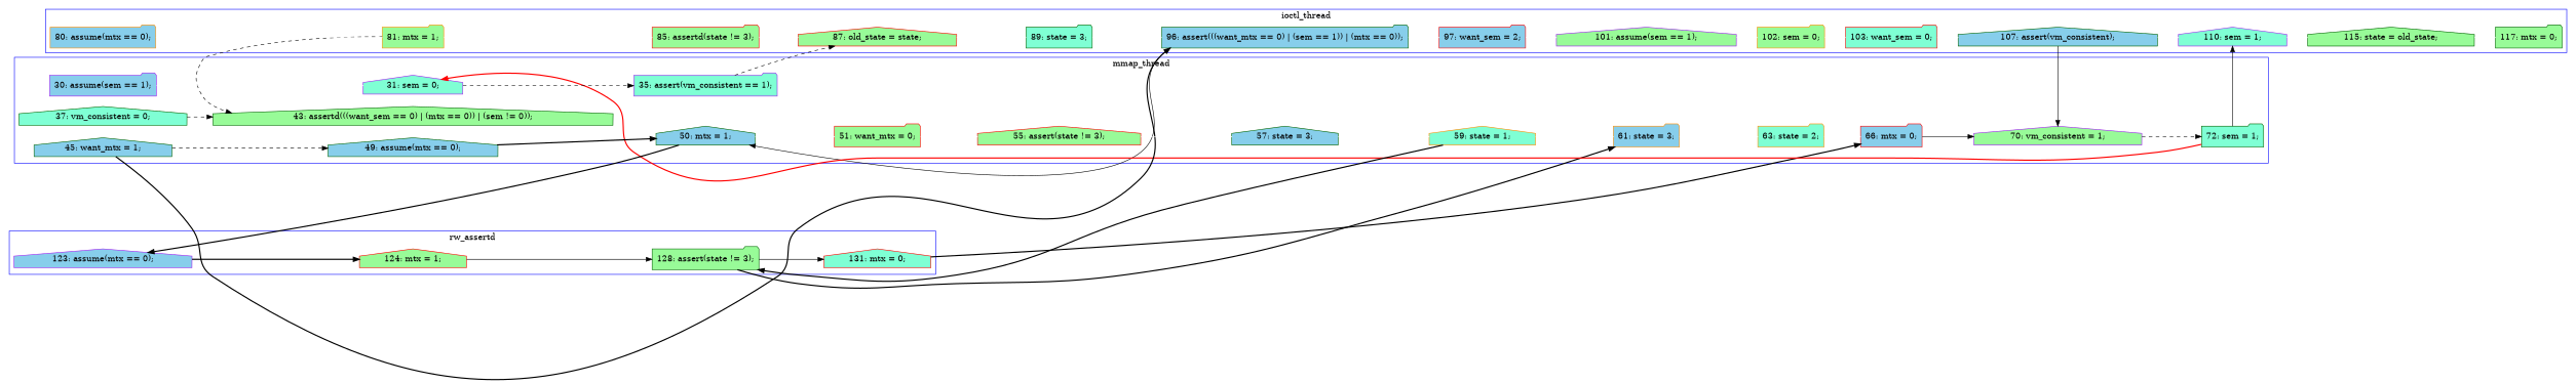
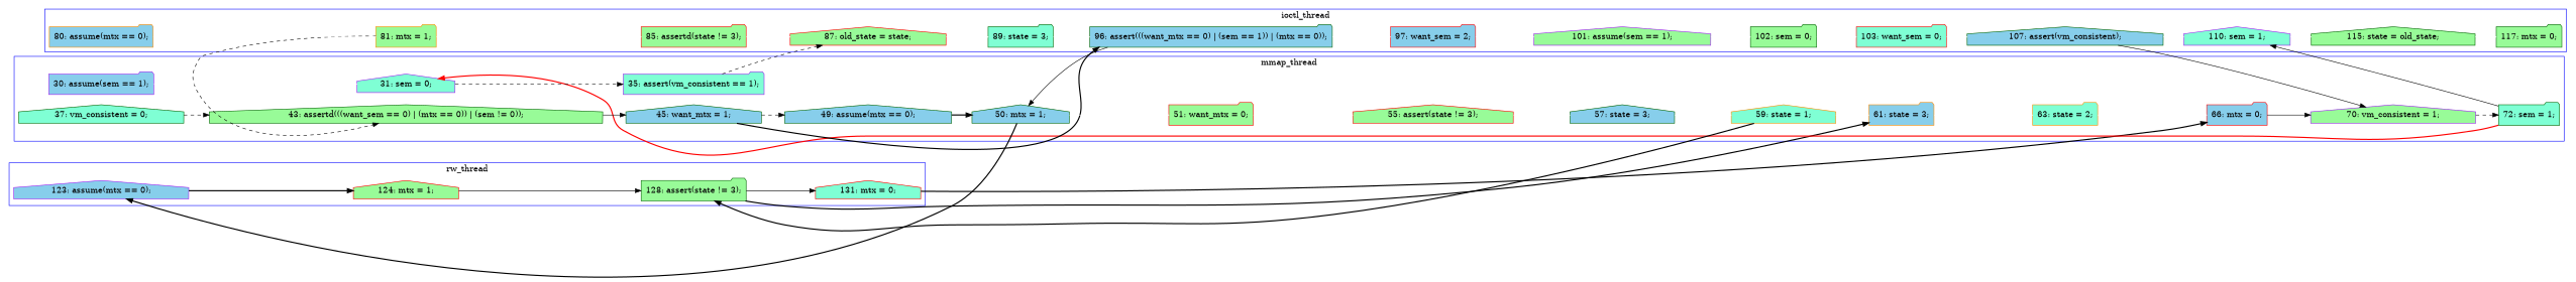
  digraph {
    rankdir=LR
    node [color=darkgreen fillcolor=palegreen shape=house style=filled]
    edge [color=white style=solid]
    n1 [color=purple fillcolor=aquamarine label="110: sem = 1;"]
    n2 [color=red fillcolor=aquamarine label="103: want_sem = 0;" shape=folder]
    n3 [fillcolor=skyblue label="107: assert(vm_consistent);"]
    n4 [label="115: state = old_state;"]
    n5 [label="117: mtx = 0;" shape=folder]
    n6 [fillcolor=skyblue label="96: assert(((want_mtx == 0) | (sem == 1)) | (mtx == 0));" shape=folder]
    n7 [color=red fillcolor=skyblue label="97: want_sem = 2;" shape=folder]
    n8 [fillcolor=aquamarine label="89: state = 3;" shape=folder]
    n9 [color=darkorange label="81: mtx = 1;" shape=folder]
    n10 [color=purple label="101: assume(sem == 1);"]
    n11 [color=darkorange fillcolor=skyblue label="80: assume(mtx == 0);" shape=folder]
-   n12 [color=darkorange label="102: sem = 0;" shape=folder]
+   n12 [label="102: sem = 0;" shape=folder]
    n13 [color=red label="85: assertd(state != 3);" shape=folder]
    n14 [color=red label="87: old_state = state;"]
    n15 [color=red fillcolor=aquamarine label="131: mtx = 0;"]
    n16 [label="128: assert(state != 3);" shape=folder]
    n17 [color=red label="124: mtx = 1;"]
    n18 [color=purple fillcolor=skyblue label="123: assume(mtx == 0);"]
    n19 [color=darkorange fillcolor=aquamarine label="63: state = 2;" shape=folder]
    n20 [color=red fillcolor=skyblue label="66: mtx = 0;" shape=folder]
    n21 [fillcolor=aquamarine label="72: sem = 1;" shape=folder]
    n22 [label="43: assertd(((want_sem == 0) | (mtx == 0)) | (sem != 0));"]
    n23 [fillcolor=skyblue label="45: want_mtx = 1;"]
    n24 [color=purple fillcolor=aquamarine label="35: assert(vm_consistent == 1);" shape=folder]
    n25 [fillcolor=aquamarine label="37: vm_consistent = 0;"]
    n26 [fillcolor=skyblue label="50: mtx = 1;"]
    n27 [color=darkorange fillcolor=skyblue label="61: state = 3;" shape=folder]
    n28 [color=purple label="70: vm_consistent = 1;"]
    n29 [fillcolor=skyblue label="49: assume(mtx == 0);"]
    n30 [color=red label="51: want_mtx = 0;" shape=folder]
    n31 [color=red label="55: assert(state != 3);"]
    n32 [color=darkorange fillcolor=aquamarine label="59: state = 1;"]
    n33 [fillcolor=skyblue label="57: state = 3;"]
    n34 [color=purple fillcolor=skyblue label="30: assume(sem == 1);" shape=folder]
    n35 [color=purple fillcolor=aquamarine label="31: sem = 0;"]
    subgraph cluster_1 {
      color=blue
      label=ioctl_thread
      n1
      n2
      n3
      n4
      n5
      n6
      n7
      n8
      n9
      n10
      n11
      n12
      n13
      n14
    }
    subgraph cluster_2 {
      color=blue
-     label=rw_assertd
+     label=rw_thread
      n15
      n16
      n17
      n18
    }
    subgraph cluster_3 {
      color=blue
      label=mmap_thread
      n19
      n20
      n21
      n22
      n23
      n24
      n25
      n26
      n27
      n28
      n29
      n30
      n31
      n32
      n33
      n34
      n35
    }
    n1 -> n4
    n2 -> n3
    n3 -> n1
    n3 -> n28 [color=black constraint=false]
    n4 -> n5
    n6 -> n7
    n6 -> n26 [color=black constraint=false]
    n7 -> n10
    n8 -> n6
    n9 -> n13
    n9 -> n22 [color=black constraint=false style=dashed]
    n10 -> n12
    n11 -> n9
    n12 -> n2
    n13 -> n14
    n14 -> n8
    n15 -> n20 [color=black constraint=false style=bold]
    n16 -> n15 [color=black]
    n16 -> n27 [color=black constraint=false style=bold]
    n17 -> n16 [color=black]
    n18 -> n17 [color=black style=bold]
    n19 -> n20
    n20 -> n28 [color=black]
    n21 -> n1 [color=black constraint=false]
    n21 -> n35 [color=red constraint=false style=bold]
+   n22 -> n23 [color=black]
    n23 -> n6 [color=black constraint=false style=bold]
    n23 -> n29 [color=black style=dashed]
    n24 -> n14 [color=black style=dashed]
    n25 -> n22 [color=black style=dashed]
    n26 -> n18 [color=black constraint=false style=bold]
    n26 -> n30
    n27 -> n19
    n28 -> n21 [color=black style=dashed]
    n29 -> n26 [color=black style=bold]
    n30 -> n31
    n31 -> n33
    n32 -> n16 [color=black constraint=false style=bold]
    n32 -> n27
    n33 -> n32
    n34 -> n35
    n35 -> n24 [color=black style=dashed]
  }
